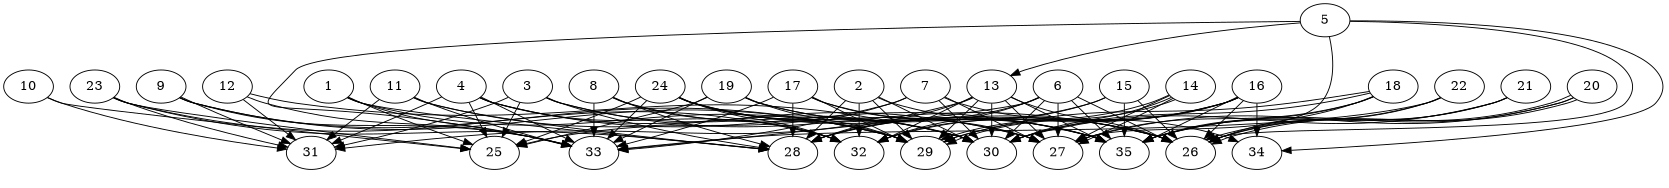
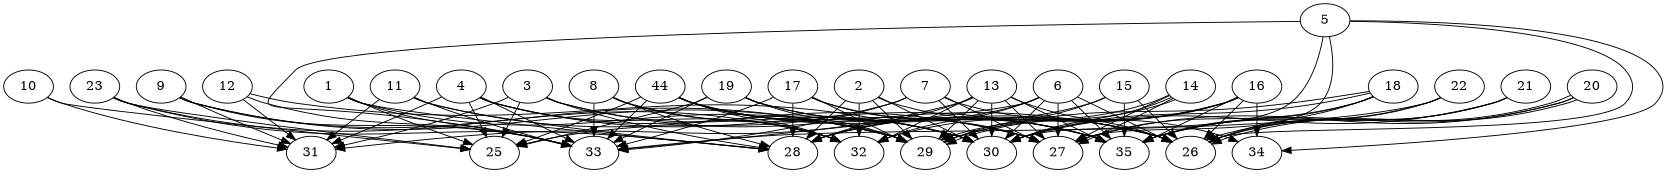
  digraph {
    node [alpha=0.12]
    1 [alpha=0.05 expect_size=49811456]
    25 [alpha=0.14 expect_size=29655040]
    28 [expect_size=21531648]
    29 [alpha=0.02 expect_size=39975936]
    33 [alpha=0.07 expect_size=34541568]
    2 [alpha=0.19 expect_size=27738112]
    26 [alpha=0.04 expect_size=50520064]
    30 [expect_size=16210944]
    32 [expect_size=50739200]
    3 [alpha=0.13 expect_size=14915584]
    31 [alpha=0.00 expect_size=52127744]
    4 [expect_size=32234496]
    35 [alpha=0.15 expect_size=13727744]
    5 [alpha=0.06 expect_size=16542720]
    27 [alpha=0.13 expect_size=11065344]
    34 [alpha=0.18 expect_size=13206528]
    6 [alpha=0.14 expect_size=42081280]
    7 [alpha=0.13 expect_size=51912704]
    8 [alpha=0.11 expect_size=27824128]
    9 [alpha=0.19 expect_size=31343616]
    10 [alpha=0.11 expect_size=50610176]
    11 [alpha=0.08 expect_size=50293760]
    12 [alpha=0.11 expect_size=14357504]
    13 [alpha=0.07 expect_size=11134976]
    14 [alpha=0.03 expect_size=41785344]
    15 [alpha=0.09 expect_size=23254016]
    16 [alpha=0.03 expect_size=37552128]
    17 [alpha=0.04 expect_size=22264832]
    18 [alpha=0.08 expect_size=5864448]
    19 [alpha=0.10 expect_size=32189440]
    20 [alpha=0.15 expect_size=29973504]
    21 [alpha=0.19 expect_size=8569856]
    22 [alpha=0.13 expect_size=28613632]
    23 [alpha=0.11 expect_size=7897088]
-   24 [alpha=0.00 expect_size=23510016]
+   24 [alpha=0.00 expect_size=23510016 label=44]
    1 -> 25
    1 -> 28
    1 -> 29
    1 -> 33
    2 -> 28
    2 -> 29
    2 -> 26
    2 -> 30
    2 -> 32
    3 -> 25
    3 -> 28
    3 -> 26
    3 -> 30
    3 -> 31
    4 -> 25
    4 -> 33
    4 -> 30
    4 -> 32
    4 -> 31
    4 -> 35
    5 -> 33
    5 -> 26
-   5 -> 13
+   5 -> 30
    5 -> 27
    5 -> 34
    6 -> 28
    6 -> 33
    6 -> 26
    6 -> 30
    6 -> 32
    6 -> 35
    6 -> 27
    7 -> 25
    7 -> 33
    7 -> 30
    7 -> 27
    7 -> 34
    8 -> 28
    8 -> 33
    8 -> 32
    8 -> 27
    9 -> 29
    9 -> 33
    9 -> 32
    9 -> 31
    10 -> 25
    10 -> 31
    11 -> 28
    11 -> 33
    11 -> 31
    11 -> 27
    12 -> 33
    12 -> 30
    12 -> 31
    13 -> 28
    13 -> 29
    13 -> 26
    13 -> 30
    13 -> 32
    13 -> 31
    13 -> 35
    13 -> 27
    14 -> 29
    14 -> 29
    14 -> 30
    14 -> 27
    14 -> 27
    15 -> 28
-   15 -> 32
+   15 -> 29
    15 -> 26
    15 -> 35
    16 -> 28
    16 -> 29
    16 -> 26
    16 -> 30
    16 -> 32
    16 -> 35
    16 -> 34
    17 -> 28
    17 -> 29
    17 -> 33
    17 -> 35
    17 -> 27
    18 -> 29
    18 -> 26
    18 -> 30
    18 -> 35
    18 -> 27
    19 -> 25
    19 -> 29
    19 -> 33
    19 -> 26
    19 -> 35
    20 -> 26
    20 -> 26
    20 -> 35
    20 -> 27
    21 -> 26
    21 -> 30
    21 -> 35
    22 -> 33
    22 -> 26
    22 -> 35
    23 -> 25
    23 -> 28
    23 -> 29
    23 -> 31
    24 -> 25
    24 -> 29
    24 -> 33
    24 -> 26
    24 -> 30
    24 -> 32
    24 -> 35
  }
